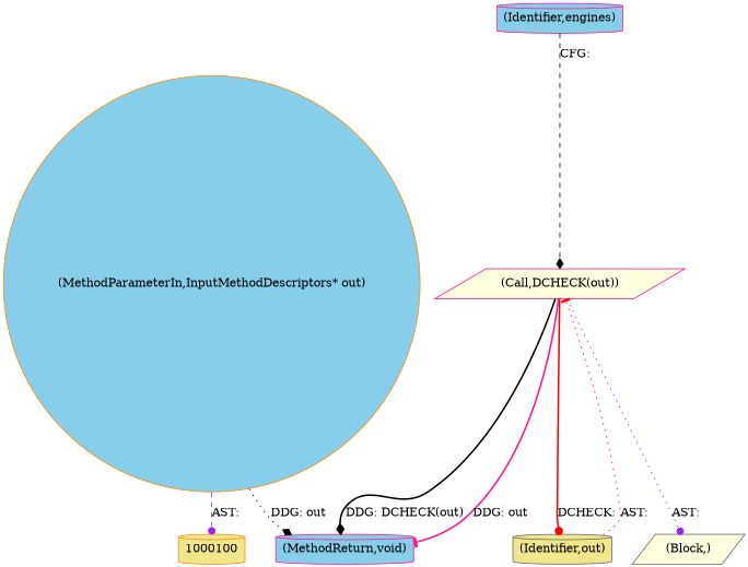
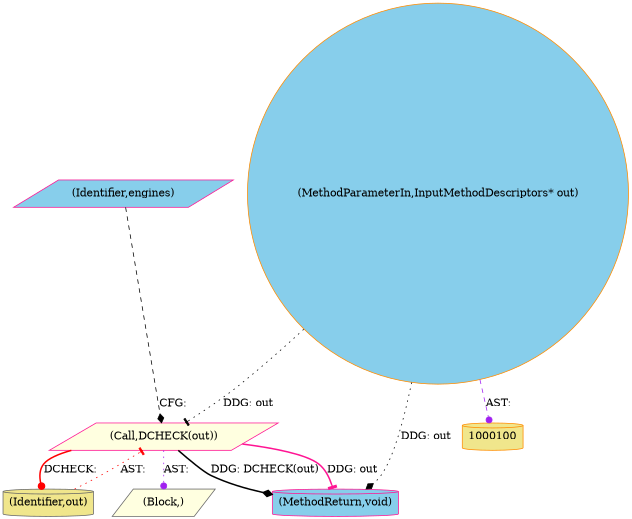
  digraph {
    node [color=deeppink fillcolor=skyblue shape=parallelogram style=filled]
    edge [arrowhead=dot color=black style=dotted]
    n1 [fillcolor=lightyellow label="(Call,DCHECK(out))"]
    n2 [color=gray40 fillcolor=khaki label="(Identifier,out)" shape=cylinder]
    n3 [color=gray40 fillcolor=lightyellow label="(Block,)"]
    n4 [label="(MethodReturn,void)" shape=cylinder]
    n5 [color=darkorange label="(MethodParameterIn,InputMethodDescriptors* out)" shape=circle]
    1000100 [color=darkorange fillcolor=khaki shape=cylinder]
-   n7 [label="(Identifier,engines)" shape=cylinder]
+   n7 [label="(Identifier,engines)"]
    n1 -> n2 [color=red label="DCHECK: " style=bold]
    n1 -> n3 [color=purple label="AST: "]
    n1 -> n4 [arrowhead=diamond label="DDG: DCHECK(out)" style=bold]
    n1 -> n4 [arrowhead=tee color=deeppink label="DDG: out" style=bold]
    n2 -> n1 [arrowhead=tee color=red label="AST: "]
+   n5 -> n1 [arrowhead=tee label="DDG: out"]
    n5 -> n4 [arrowhead=diamond label="DDG: out"]
    n5 -> 1000100 [color=purple label="AST: " style=dashed]
    n7 -> n1 [arrowhead=diamond label="CFG: " style=dashed]
  }
